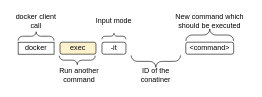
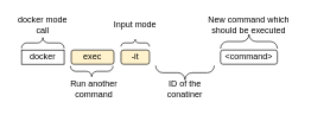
  <mxCell id="0" />
  <mxCell id="1" parent="0" />
  <mxCell id="2" value="docker" style="whiteSpace=wrap;html=1;arcSize=17;rounded=0;" parent="1" vertex="1"><mxGeometry x="29" y="70" width="60" height="20" as="geometry" /></mxCell>
  <mxCell id="3" value="exec" style="rounded=1;whiteSpace=wrap;html=1;arcSize=17;fillColor=#fff2cc;" parent="1" vertex="1"><mxGeometry x="99" y="70" width="60" height="20" as="geometry" /></mxCell>
- <mxCell id="4" value="-it" style="rounded=1;whiteSpace=wrap;html=1;arcSize=17;" parent="1" vertex="1"><mxGeometry x="169" y="70" width="40" height="20" as="geometry" /></mxCell>
+ <mxCell id="4" value="-it" style="rounded=1;whiteSpace=wrap;html=1;arcSize=17;fillColor=#fff2cc;" parent="1" vertex="1"><mxGeometry x="169" y="70" width="40" height="20" as="geometry" /></mxCell>
  <mxCell id="5" value="&amp;lt;command&amp;gt;" style="rounded=1;whiteSpace=wrap;html=1;arcSize=17;" parent="1" vertex="1"><mxGeometry x="309" y="70" width="80" height="20" as="geometry" /></mxCell>
  <mxCell id="6" value="" style="verticalLabelPosition=bottom;shadow=0;dashed=0;align=center;html=1;verticalAlign=top;strokeWidth=1;shape=mxgraph.mockup.markup.curlyBrace;" parent="1" vertex="1"><mxGeometry x="29" y="50" width="60" height="20" as="geometry" /></mxCell>
- <mxCell id="7" value="docker client call" style="text;html=1;strokeColor=none;fillColor=none;align=center;verticalAlign=middle;whiteSpace=wrap;rounded=0;" parent="1" vertex="1"><mxGeometry x="20.25" y="20" width="77.5" height="30" as="geometry" /></mxCell>
+ <mxCell id="7" value="docker mode call" style="text;html=1;strokeColor=none;fillColor=none;align=center;verticalAlign=middle;whiteSpace=wrap;rounded=0;" parent="1" vertex="1"><mxGeometry x="20.25" y="20" width="77.5" height="30" as="geometry" /></mxCell>
  <mxCell id="8" value="" style="verticalLabelPosition=bottom;shadow=0;dashed=0;align=center;html=1;verticalAlign=top;strokeWidth=1;shape=mxgraph.mockup.markup.curlyBrace;rotation=-180;" parent="1" vertex="1"><mxGeometry x="97.75" y="90" width="60" height="20" as="geometry" /></mxCell>
  <mxCell id="9" value="Run another command" style="text;html=1;strokeColor=none;fillColor=none;align=center;verticalAlign=middle;whiteSpace=wrap;rounded=0;" parent="1" vertex="1"><mxGeometry x="91.5" y="110" width="77.5" height="30" as="geometry" /></mxCell>
  <mxCell id="10" value="Input mode" style="text;html=1;strokeColor=none;fillColor=none;align=center;verticalAlign=middle;whiteSpace=wrap;rounded=0;" parent="1" vertex="1"><mxGeometry x="150.25" y="20" width="77.5" height="30" as="geometry" /></mxCell>
  <mxCell id="11" value="" style="verticalLabelPosition=bottom;shadow=0;dashed=0;align=center;html=1;verticalAlign=top;strokeWidth=1;shape=mxgraph.mockup.markup.curlyBrace;" parent="1" vertex="1"><mxGeometry x="169" y="50" width="40" height="20" as="geometry" /></mxCell>
  <mxCell id="12" value="" style="verticalLabelPosition=bottom;shadow=0;dashed=0;align=center;html=1;verticalAlign=top;strokeWidth=1;shape=mxgraph.mockup.markup.curlyBrace;rotation=-180;" parent="1" vertex="1"><mxGeometry x="217.75" y="92" width="82.5" height="20" as="geometry" /></mxCell>
  <mxCell id="13" value="ID of the conatiner" style="text;html=1;strokeColor=none;fillColor=none;align=center;verticalAlign=middle;whiteSpace=wrap;rounded=0;" parent="1" vertex="1"><mxGeometry x="220.25" y="110" width="77.5" height="30" as="geometry" /></mxCell>
  <mxCell id="14" value="" style="verticalLabelPosition=bottom;shadow=0;dashed=0;align=center;html=1;verticalAlign=top;strokeWidth=1;shape=mxgraph.mockup.markup.curlyBrace;" parent="1" vertex="1"><mxGeometry x="309" y="48" width="80" height="20" as="geometry" /></mxCell>
  <mxCell id="15" value="New command which should be executed" style="text;html=1;strokeColor=none;fillColor=none;align=center;verticalAlign=middle;whiteSpace=wrap;rounded=0;" parent="1" vertex="1"><mxGeometry x="284" y="20" width="130" height="30" as="geometry" /></mxCell>
